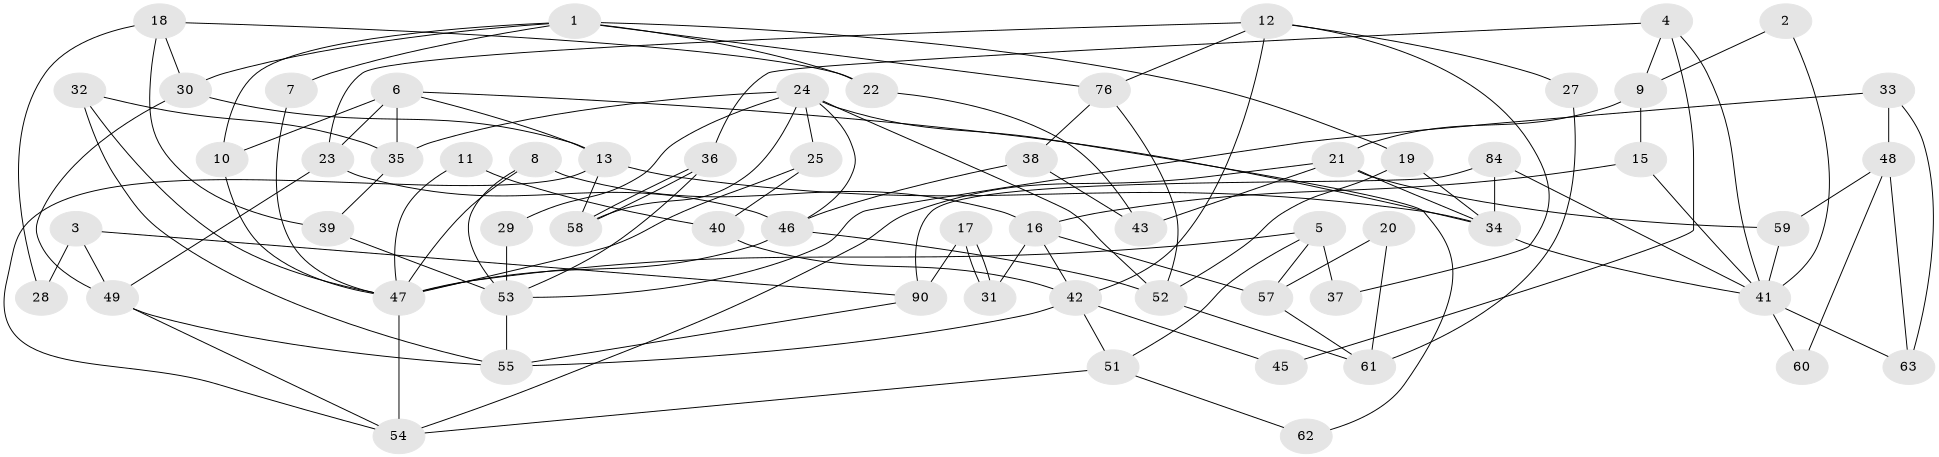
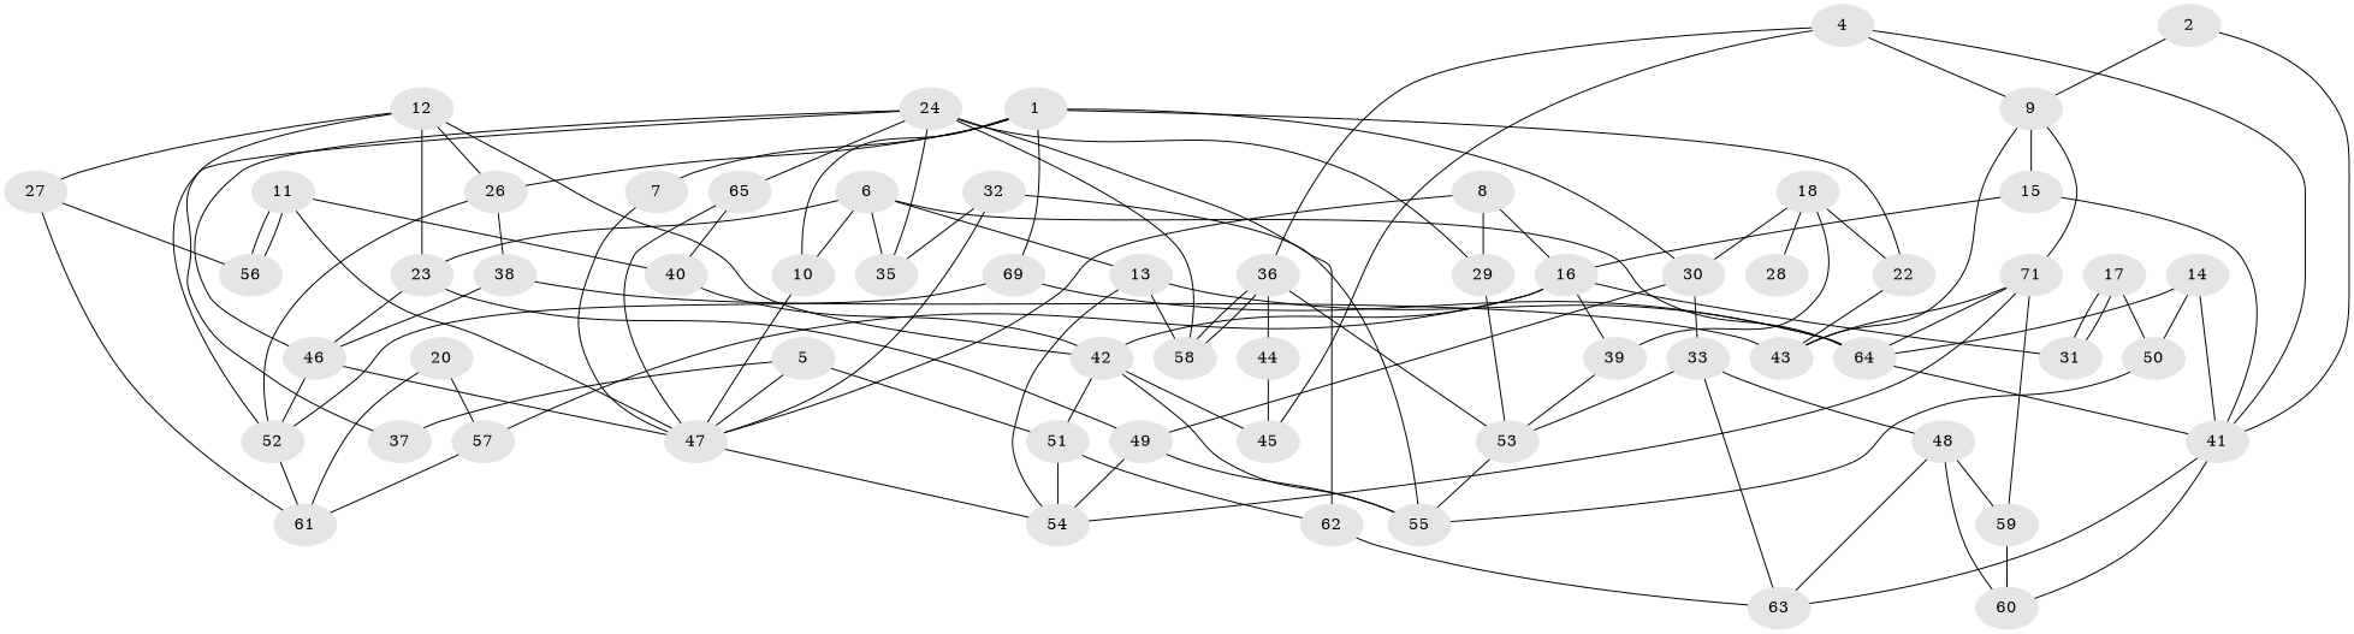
  graph {
    node [color=gray90 style=filled]
    1
    7
    10
-   19
+   19 [label=69]
    22
-   26 [label=76]
+   26
    30
    47
-   34
+   34 [label=64]
    52
    43
    38
    49
    33
    2
    9
    41
    15
-   21
+   21 [label=71]
    63
    60
-   3
    28
-   50 [label=90]
+   50
    54
    55
    4
    36
    45
    53
+   44
    58
    5
    37
    51
    57
    62
    61
    6
    13
    23
    35
    46
    39
    8
    16
    42
    31
    59
    11
    40
+   56
    12
    27
-   14 [label=84]
+   14
    17
    18
    20
    24
-   25
+   25 [label=65]
    29
    48
    32
    1 -- 7
    1 -- 10
    1 -- 19
    1 -- 22
    1 -- 26
    1 -- 30
    7 -- 47
    10 -- 47
    19 -- 34
    19 -- 52
    22 -- 43
    26 -- 52
    26 -- 38
    30 -- 49
-   30 -- 13
+   30 -- 33
    47 -- 54
    34 -- 41
    52 -- 61
    38 -- 43
    38 -- 46
    49 -- 54
    49 -- 55
    33 -- 63
    33 -- 53
    33 -- 48
    2 -- 9
    2 -- 41
+   9 -- 43
    9 -- 15
    9 -- 21
    41 -- 63
    41 -- 60
    15 -- 41
    15 -- 16
    21 -- 34
    21 -- 43
    21 -- 54
    21 -- 59
-   3 -- 49
-   3 -- 28
-   3 -- 50
    50 -- 55
    4 -- 9
    4 -- 41
    4 -- 36
    4 -- 45
    36 -- 53
+   36 -- 44
    36 -- 58
    36 -- 58
    53 -- 55
+   44 -- 45
    5 -- 47
    5 -- 37
    5 -- 51
-   5 -- 57
    51 -- 54
    51 -- 62
    57 -- 61
+   62 -- 63
    6 -- 10
    6 -- 34
    6 -- 13
    6 -- 23
    6 -- 35
    13 -- 34
    13 -- 54
    13 -- 58
    23 -- 49
    23 -- 46
-   35 -- 39
+   16 -- 39
    46 -- 47
    46 -- 52
    39 -- 53
    8 -- 47
-   8 -- 53
+   8 -- 29
    8 -- 16
    16 -- 57
    16 -- 42
    16 -- 31
    42 -- 55
    42 -- 45
    42 -- 51
-   59 -- 41
+   59 -- 60
    11 -- 47
    11 -- 40
+   11 -- 56
+   11 -- 56
    40 -- 42
    12 -- 26
    12 -- 37
    12 -- 23
    12 -- 42
    12 -- 27
    27 -- 61
+   27 -- 56
    14 -- 34
    14 -- 41
    14 -- 50
    17 -- 50
    17 -- 31
    17 -- 31
    18 -- 22
    18 -- 30
    18 -- 28
    18 -- 39
    20 -- 57
    20 -- 61
    24 -- 52
    24 -- 58
    24 -- 62
    24 -- 35
    24 -- 46
    24 -- 25
    24 -- 29
    25 -- 47
    25 -- 40
    29 -- 53
    48 -- 63
    48 -- 60
    48 -- 59
    32 -- 47
    32 -- 55
    32 -- 35
  }
